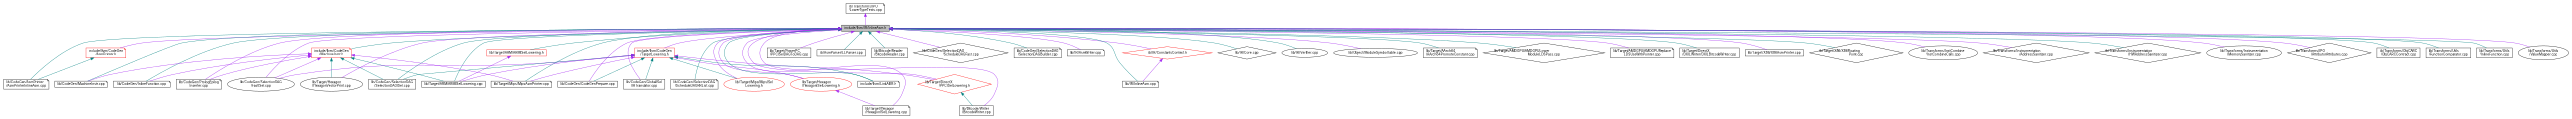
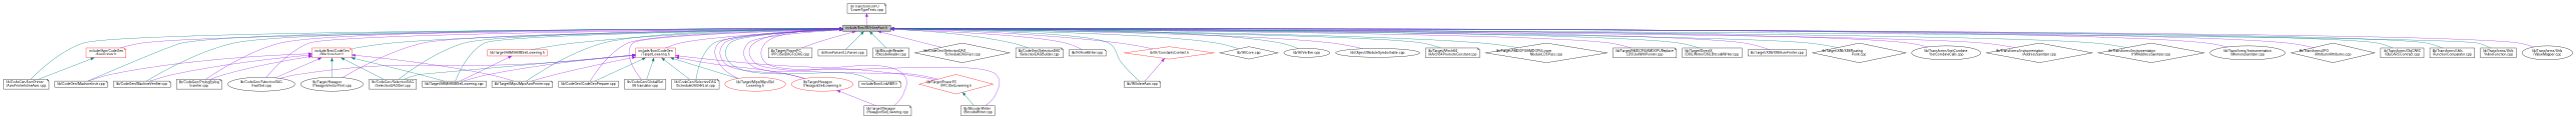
  digraph {
    fontname=Inter
    node [color=black fontname=Inter fontsize=10 shape=box]
    edge [color=purple dir=back fontname=Inter fontsize=10 labelfontname=Helvetica labelfontsize=10 style=solid]
    n1 [fillcolor=grey75 fontcolor=black height=0.2 label="include/llvm/IR/InlineAsm.h" style=filled width=0.4]
    n2 [color=red height=0.2 label="include/llvm/CodeGen\l/AsmPrinter.h" shape=note width=0.4]
    n3 [height=0.2 label="lib/CodeGen/AsmPrinter\l/AsmPrinterInlineAsm.cpp" shape=note width=0.4]
    n4 [color=red height=0.2 label="include/llvm/CodeGen\l/MachineInstr.h" shape=note width=0.4]
    n5 [height=0.2 label="lib/CodeGen/MachineInstr.cpp" shape=note width=0.4]
-   n6 [height=0.2 label="lib/CodeGen/InlineFunction.cpp" shape=note width=0.4]
+   n6 [height=0.2 label="lib/CodeGen/MachineVerifier.cpp" shape=note width=0.4]
    n7 [height=0.2 label="lib/CodeGen/PrologEpilog\lInserter.cpp" shape=note width=0.4]
    n8 [height=0.2 label="lib/CodeGen/SelectionDAG\l/FastISel.cpp" shape=ellipse width=0.4]
    n9 [height=0.2 label="lib/CodeGen/SelectionDAG\l/SelectionDAGISel.cpp" width=0.4]
    n10 [height=0.2 label="lib/Target/ARM/ARMISelLowering.cpp" width=0.4]
    n11 [height=0.2 label="lib/Target/Hexagon\l/HexagonVectorPrint.cpp" shape=ellipse width=0.4]
    n12 [height=0.2 label="lib/Target/Mips/MipsAsmPrinter.cpp" shape=note width=0.4]
    n13 [color=red height=0.2 label="include/llvm/CodeGen\l/TargetLowering.h" width=0.4]
    n14 [height=0.2 label="lib/CodeGen/CodeGenPrepare.cpp" width=0.4]
    n15 [height=0.2 label="lib/CodeGen/GlobalISel\l/IRTranslator.cpp" width=0.4]
    n16 [height=0.2 label="lib/CodeGen/SelectionDAG\l/ScheduleDAGRRList.cpp" shape=note width=0.4]
    n17 [color=red height=0.2 label="lib/Target/ARM/ARMISelLowering.h" width=0.4]
    n18 [color=red height=0.2 label="lib/Target/Hexagon\l/HexagonISelLowering.h" shape=ellipse width=0.4]
    n19 [height=0.2 label="lib/Target/Hexagon\l/HexagonISelLowering.cpp" shape=note width=0.4]
    n20 [color=red height=0.2 label="lib/Target/Mips/MipsISel\lLowering.h" shape=ellipse width=0.4]
-   n21 [color=red height=0.2 label="lib/Target/DirectX\l/PPCISelLowering.h" shape=diamond width=0.4]
+   n21 [color=red height=0.2 label="lib/Target/PowerPC\l/PPCISelLowering.h" shape=diamond width=0.4]
    n22 [height=0.2 label="lib/Target/PowerPC\l/PPCISelDAGToDAG.cpp" width=0.4]
    n23 [height=0.2 label="include/llvm/LinkAllIR.h" shape=note width=0.4]
    n24 [height=0.2 label="lib/AsmParser/LLParser.cpp" width=0.4]
    n25 [height=0.2 label="lib/Bitcode/Reader\l/BitcodeReader.cpp" width=0.4]
    n26 [height=0.2 label="lib/Bitcode/Writer\l/BitcodeWriter.cpp" width=0.4]
    n27 [height=0.2 label="lib/CodeGen/SelectionDAG\l/ScheduleDAGFast.cpp" shape=diamond width=0.4]
    n28 [height=0.2 label="lib/CodeGen/SelectionDAG\l/SelectionDAGBuilder.cpp" shape=note width=0.4]
    n29 [height=0.2 label="lib/IR/AsmWriter.cpp" shape=note width=0.4]
    n30 [color=red height=0.2 label="lib/IR/ConstantsContext.h" shape=diamond width=0.4]
    n31 [height=0.2 label="lib/IR/InlineAsm.cpp" shape=note width=0.4]
    n32 [height=0.2 label="lib/IR/Core.cpp" shape=diamond width=0.4]
    n33 [height=0.2 label="lib/IR/Verifier.cpp" shape=ellipse width=0.4]
    n34 [height=0.2 label="lib/Object/ModuleSymbolTable.cpp" shape=ellipse width=0.4]
    n35 [height=0.2 label="lib/Target/AArch64\l/AArch64PromoteConstant.cpp" shape=note width=0.4]
    n36 [height=0.2 label="lib/Target/AMDGPU/AMDGPULower\lModuleLDSPass.cpp" shape=diamond width=0.4]
    n37 [height=0.2 label="lib/Target/AMDGPU/AMDGPUReplace\lLDSUseWithPointer.cpp" shape=note width=0.4]
    n38 [height=0.2 label="lib/Target/DirectX\l/DXILWriter/DXILBitcodeWriter.cpp" width=0.4]
    n39 [height=0.2 label="lib/Target/X86/X86AsmPrinter.cpp" width=0.4]
    n40 [height=0.2 label="lib/Target/X86/X86Floating\lPoint.cpp" shape=diamond width=0.4]
    n41 [height=0.2 label="lib/Transforms/InstCombine\l/InstCombineCalls.cpp" shape=ellipse width=0.4]
    n42 [height=0.2 label="lib/Transforms/Instrumentation\l/AddressSanitizer.cpp" shape=diamond width=0.4]
    n43 [height=0.2 label="lib/Transforms/Instrumentation\l/HWAddressSanitizer.cpp" shape=diamond width=0.4]
    n44 [height=0.2 label="lib/Transforms/Instrumentation\l/MemorySanitizer.cpp" shape=ellipse width=0.4]
    n45 [height=0.2 label="lib/Transforms/IPO\l/AttributorAttributes.cpp" shape=diamond width=0.4]
    n46 [height=0.2 label="lib/Transforms/ObjCARC\l/ObjCARCContract.cpp" width=0.4]
    n47 [height=0.2 label="lib/Transforms/Utils\l/FunctionComparator.cpp" width=0.4]
    n48 [height=0.2 label="lib/Transforms/Utils\l/InlineFunction.cpp" width=0.4]
    n49 [height=0.2 label="lib/Transforms/Utils\l/ValueMapper.cpp" shape=ellipse width=0.4]
    n50 [height=0.2 label="lib/Transforms/IPO\l/LowerTypeTests.cpp" shape=note width=0.4]
    n1 -> n2
    n1 -> n3 [color=teal]
    n1 -> n4 [color=teal]
    n1 -> n5 [color=teal]
    n1 -> n6 [color=teal]
    n1 -> n7
    n1 -> n8
    n1 -> n9 [color=teal]
    n1 -> n10 [color=teal]
    n1 -> n11
    n1 -> n12 [color=teal]
    n1 -> n13
    n1 -> n14
    n1 -> n15
    n1 -> n16 [color=teal]
    n1 -> n17 [color=teal]
    n1 -> n18
    n1 -> n19
    n1 -> n20
    n1 -> n21
    n1 -> n22
    n1 -> n23 [color=teal]
    n1 -> n24 [color=teal]
    n1 -> n25 [color=teal]
    n1 -> n26
    n1 -> n27
    n1 -> n28 [color=teal]
    n1 -> n29
    n1 -> n30
    n1 -> n31 [color=teal]
    n1 -> n32 [color=teal]
    n1 -> n33 [color=teal]
    n1 -> n34
    n1 -> n35 [color=teal]
    n1 -> n36 [color=teal]
    n1 -> n37
    n1 -> n38 [color=teal]
    n1 -> n39
    n1 -> n40 [color=teal]
    n1 -> n41
    n1 -> n42
    n1 -> n43 [color=teal]
    n1 -> n44
    n1 -> n45
    n1 -> n46 [color=teal]
    n1 -> n47 [color=teal]
    n1 -> n48 [color=teal]
    n1 -> n49
    n2 -> n3 [color=teal]
    n4 -> n5
    n4 -> n6
    n4 -> n7
    n4 -> n8
    n4 -> n9 [color=teal]
    n4 -> n10 [color=teal]
    n4 -> n11 [color=teal]
    n4 -> n12
    n13 -> n8
    n13 -> n9 [color=teal]
    n13 -> n10
    n13 -> n12
    n13 -> n14 [color=teal]
    n13 -> n15 [color=teal]
-   n13 -> n23 [color=teal]
+   n13 -> n16 [color=teal]
    n13 -> n18
    n13 -> n20 [color=teal]
    n13 -> n21
    n17 -> n10
    n18 -> n19
    n21 -> n26 [color=teal]
    n30 -> n31
    n50 -> n1
  }
